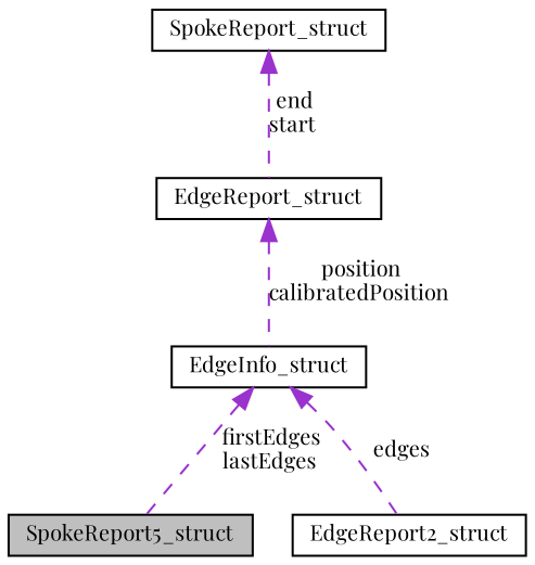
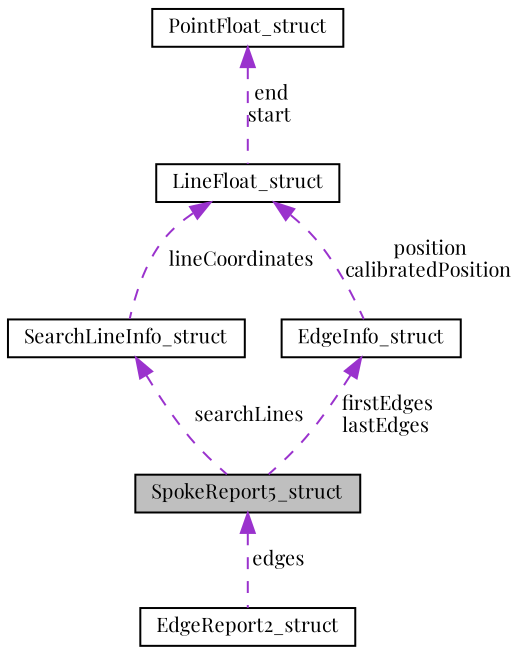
  digraph {
    fontname="Playfair Display"
    node [color=black fontname="Playfair Display" fontsize=10 shape=record]
    edge [color=darkorchid3 dir=back fontname="Playfair Display" fontsize=10 labelfontname=FreeSans labelfontsize=10 style=dashed]
    n1 [fillcolor=grey75 fontcolor=black height=0.2 label=SpokeReport5_struct style=filled width=0.4]
+   n2 [height=0.2 label=SearchLineInfo_struct width=0.4]
    n3 [height=0.2 label=EdgeReport2_struct width=0.4]
    n4 [height=0.2 label=EdgeInfo_struct width=0.4]
-   n5 [height=0.2 label=SpokeReport_struct width=0.4]
-   n6 [height=0.2 label=EdgeReport_struct width=0.4]
+   n5 [height=0.2 label=PointFloat_struct width=0.4]
+   n6 [height=0.2 label=LineFloat_struct width=0.4]
+   n2 -> n1 [label=" searchLines"]
    n4 -> n1 [label=" firstEdges\nlastEdges"]
-   n4 -> n3 [label=" edges"]
+   n1 -> n3 [label=" edges"]
    n5 -> n6 [label=" end\nstart"]
+   n6 -> n2 [label=" lineCoordinates"]
    n6 -> n4 [label=" position\ncalibratedPosition"]
  }
